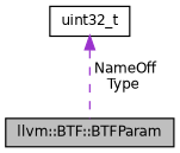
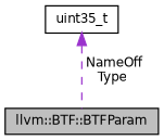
  digraph {
    node [color=black fontname=Helvetica fontsize=10 shape=record]
    n1 [fillcolor=grey75 fontcolor=black height=0.2 label="llvm::BTF::BTFParam" style=filled width=0.4]
-   n2 [height=0.2 label=uint32_t width=0.4]
+   n2 [height=0.2 label=uint35_t width=0.4]
    n2 -> n1 [color=darkorchid3 dir=back fontname=Helvetica fontsize=10 label=" NameOff\nType" labelfontname=Helvetica labelfontsize=10 style=dashed]
  }
